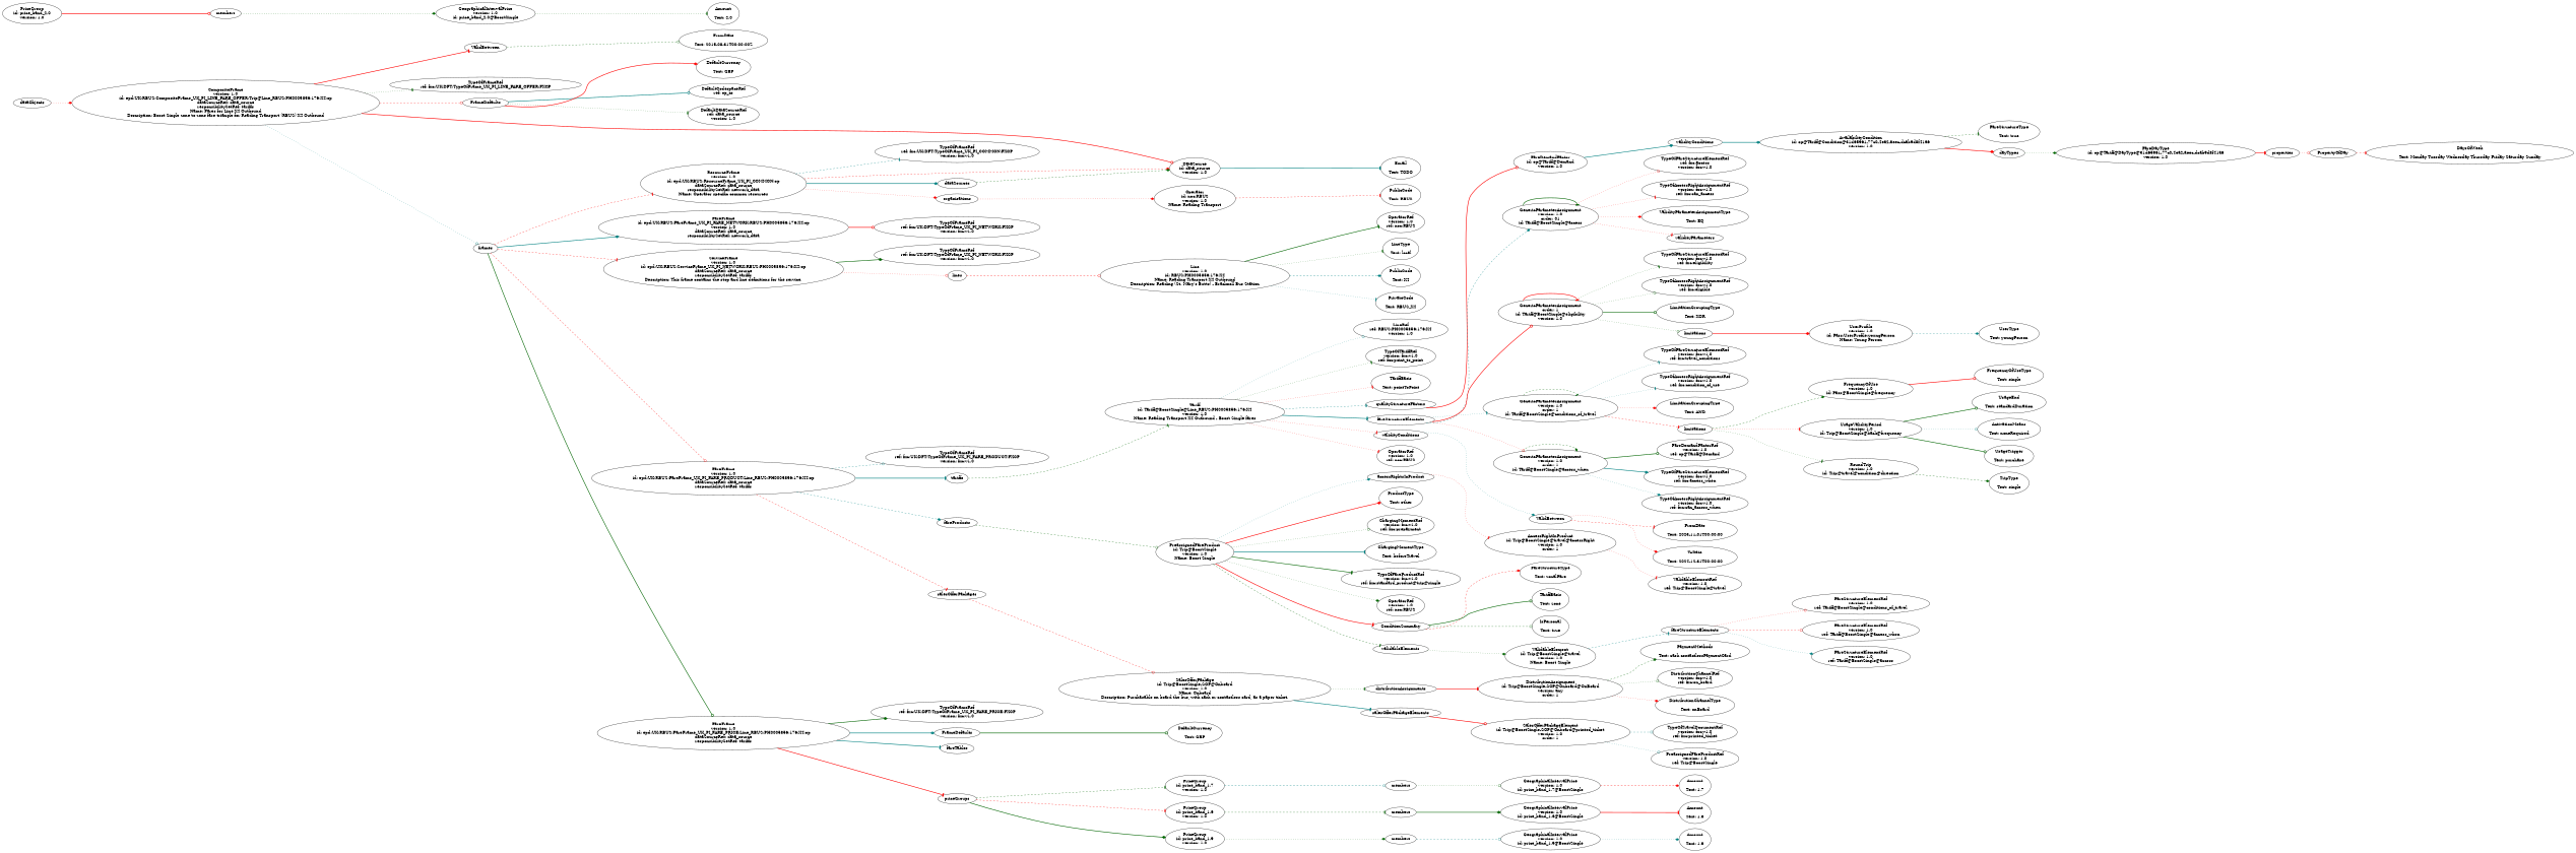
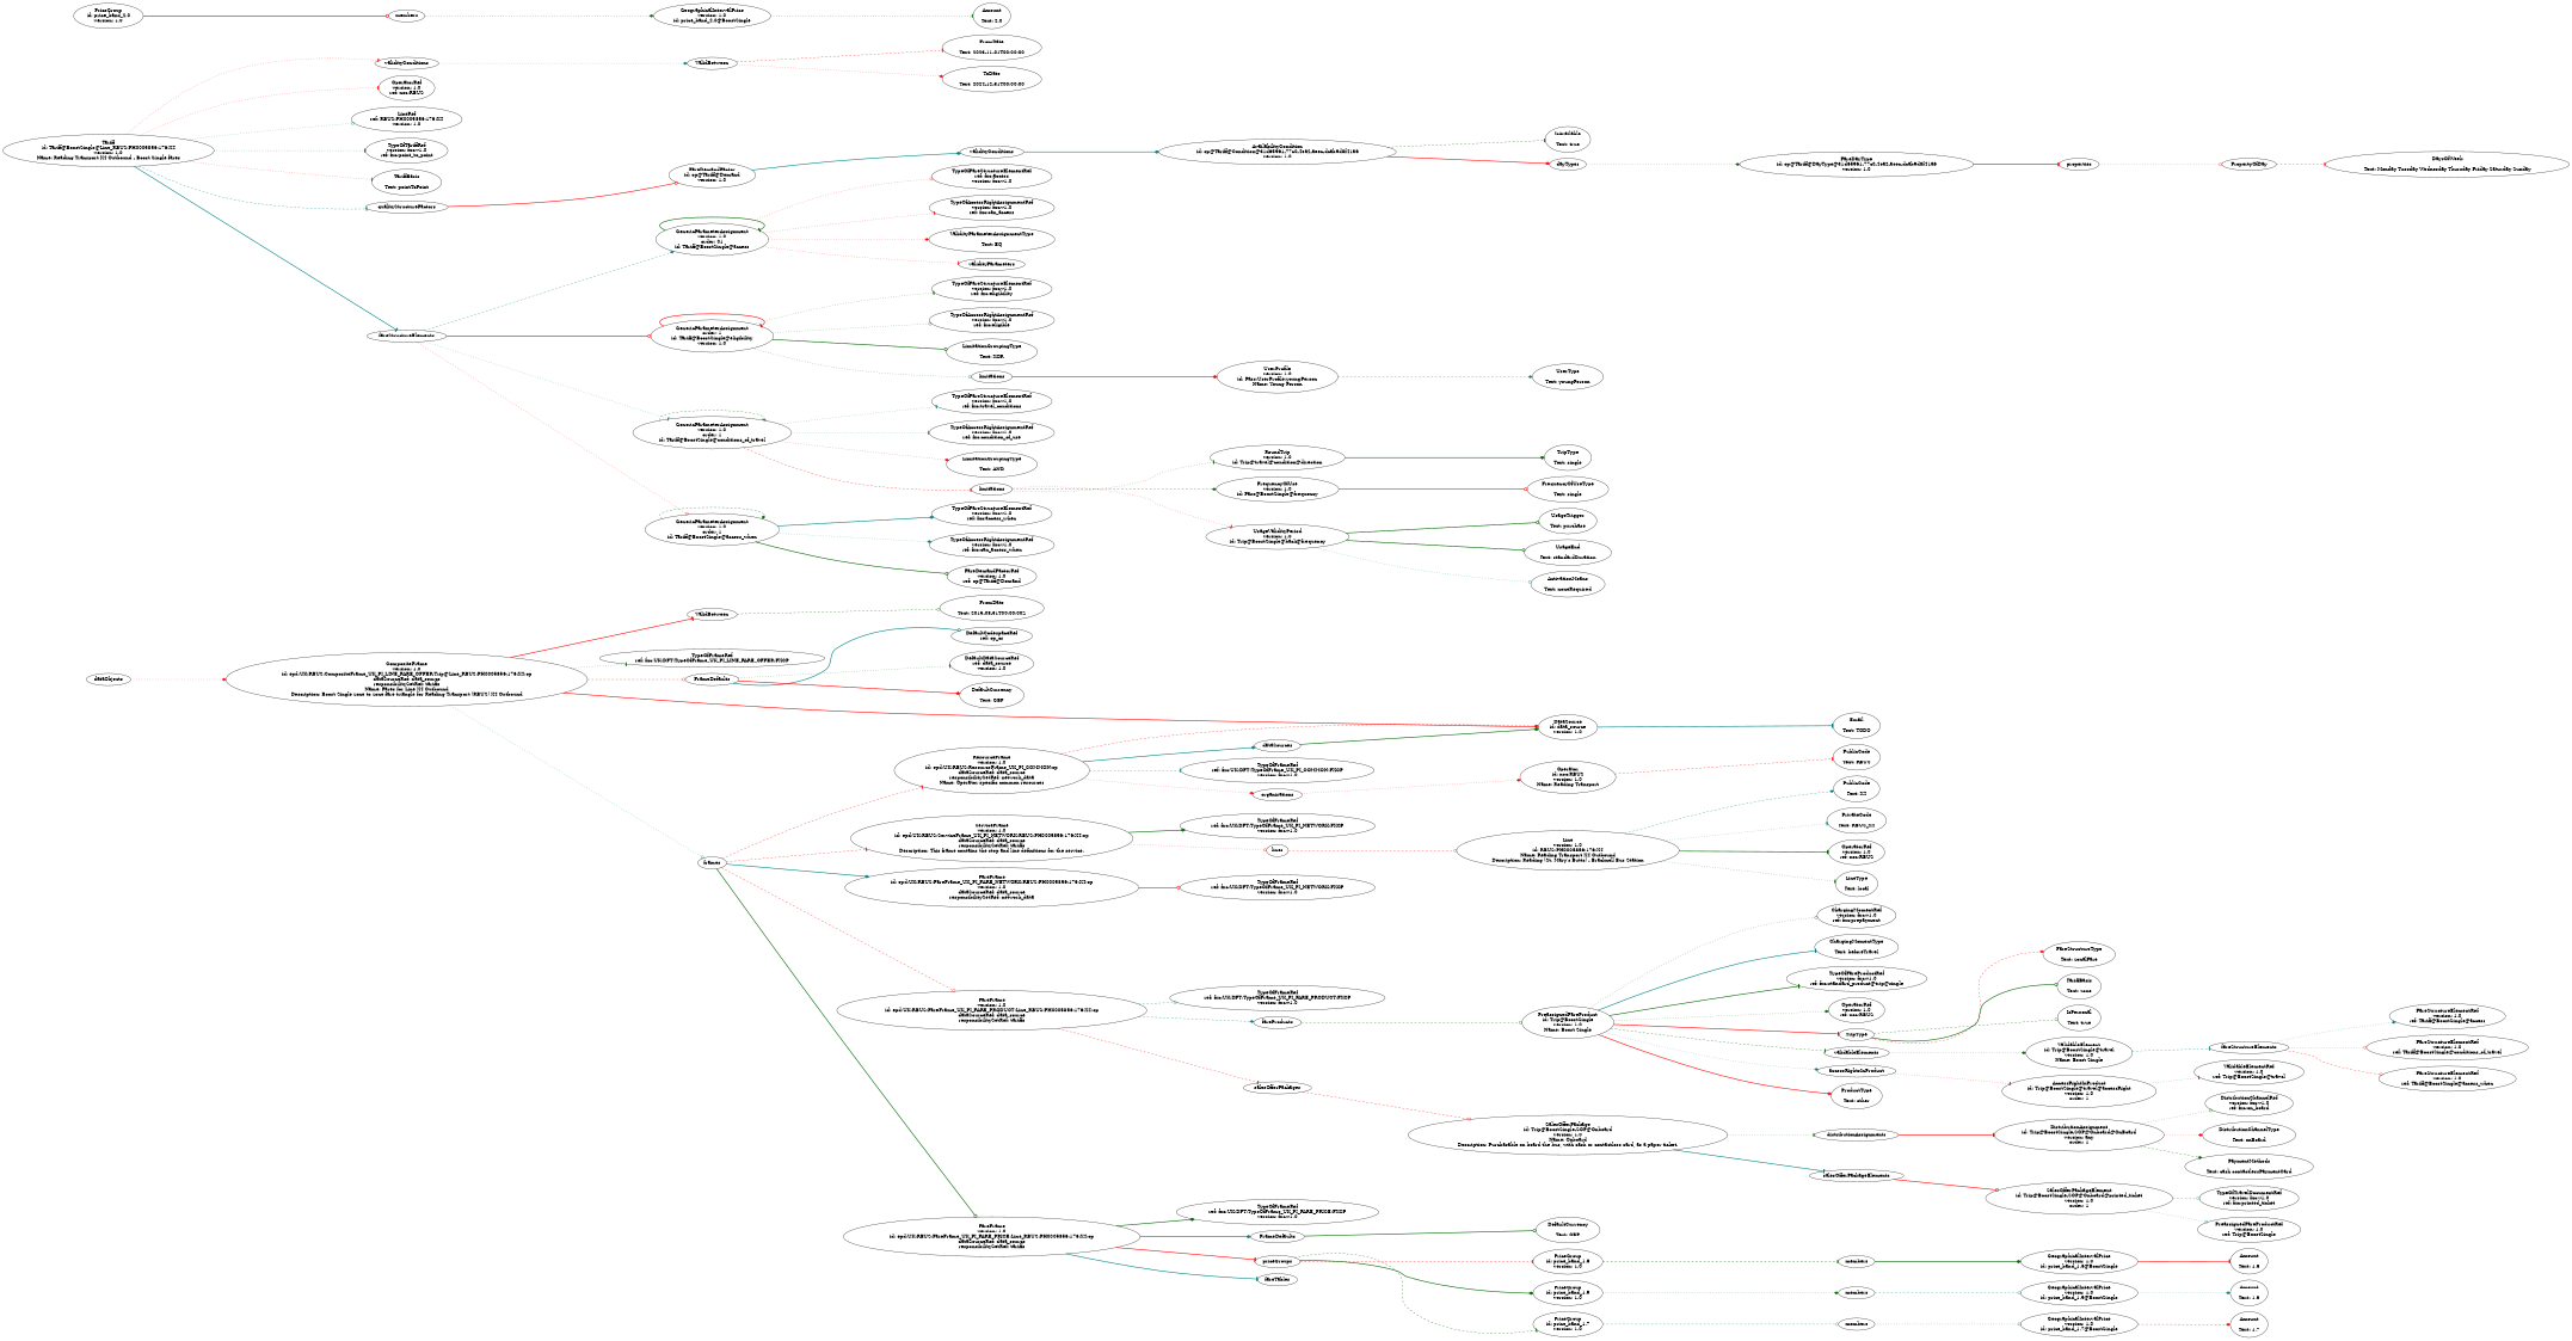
  digraph {
    rankdir=LR
    edge [arrowhead=tee color=red style=dotted]
    n1 [label=dataObjects]
    n2 [label="CompositeFrame\nversion: 1.0\nid: epd:UK:RBUS:CompositeFrame_UK_PI_LINE_FARE_OFFER:Trip@Line_RBUS:PH0005856:176:X4:op\ndataSourceRef: data_source\nresponsibilitySetRef: tariffs\nName: Fares for Line X4 Outbound\nDescription: Boost Single zone to zone fare triangle for Reading Transport (RBUS) X4 Outbound"]
    n3 [label=ValidBetween]
    n4 [label="TypeOfFrameRef\nref: fxc:UK:DFT:TypeOfFrame_UK_PI_LINE_FARE_OFFER:FXCP"]
    n5 [label=FrameDefaults]
    n6 [label=frames]
    n7 [label="DataSource\nid: data_source\nversion: 1.0"]
    n8 [label="FromDate\n\nText: 2015-08-31T00:00:00Z"]
    n9 [label="DefaultCodespaceRef\nref: op_cs"]
    n10 [label="DefaultDataSourceRef\nref: data_source\nversion: 1.0"]
    n11 [label="DefaultCurrency\n\nText: GBP"]
    n12 [label="ResourceFrame\nversion: 1.0\nid: epd:UK:RBUS:ResourceFrame_UK_PI_COMMON:op\ndataSourceRef: data_source\nresponsibilitySetRef: network_data\nName: Operator specific common resources"]
    n13 [label="ServiceFrame\nversion: 1.0\nid: epd:UK:RBUS:ServiceFrame_UK_PI_NETWORK:RBUS:PH0005856:176:X4:op\ndataSourceRef: data_source\nresponsibilitySetRef: tariffs\nDescription: This frame contains the stop and line definitions for the service."]
    n14 [label="FareFrame\nid: epd:UK:RBUS:FareFrame_UK_PI_FARE_NETWORK:RBUS:PH0005856:176:X4:op\nversion: 1.0\ndataSourceRef: data_source\nresponsibilitySetRef: network_data"]
    n15 [label="FareFrame\nversion: 1.0\nid: epd:UK:RBUS:FareFrame_UK_PI_FARE_PRODUCT:Line_RBUS:PH0005856:176:X4:op\ndataSourceRef: data_source\nresponsibilitySetRef: tariffs"]
    n16 [label="FareFrame\nversion: 1.0\nid: epd:UK:RBUS:FareFrame_UK_PI_FARE_PRICE:Line_RBUS:PH0005856:176:X4:op\ndataSourceRef: data_source\nresponsibilitySetRef: tariffs"]
    n17 [label="Email\n\nText: TODO"]
    n18 [label="TypeOfFrameRef\nref: fxc:UK:DFT:TypeOfFrame_UK_PI_COMMON:FXCP\nversion: fxc:v1.0"]
    n19 [label=dataSources]
    n20 [label=organisations]
    n21 [label="TypeOfFrameRef\nref: fxc:UK:DFT:TypeOfFrame_UK_PI_NETWORK:FXCP\nversion: fxc:v1.0"]
    n22 [label=lines]
    n23 [label="TypeOfFrameRef\nref: fxc:UK:DFT:TypeOfFrame_UK_PI_NETWORK:FXCP\nversion: fxc:v1.0"]
    n24 [label="TypeOfFrameRef\nref: fxc:UK:DFT:TypeOfFrame_UK_PI_FARE_PRODUCT:FXCP\nversion: fxc:v1.0"]
-   n25 [label=tariffs]
    n26 [label=fareProducts]
    n27 [label=salesOfferPackages]
    n28 [label="TypeOfFrameRef\nref: fxc:UK:DFT:TypeOfFrame_UK_PI_FARE_PRICE:FXCP\nversion: fxc:v1.0"]
    n29 [label=FrameDefaults]
    n30 [label=priceGroups]
    n31 [label=fareTables]
    n32 [label="Operator\nid: noc:RBUS\nversion: 1.0\nName: Reading Transport"]
    n33 [label="PublicCode\n\nText: RBUS"]
    n34 [label="Line\nversion: 1.0\nid: RBUS:PH0005856:176:X4\nName: Reading Transport X4 Outbound\nDescription: Reading (St. Mary's Butts) - Bracknell Bus Station"]
    n35 [label="PublicCode\n\nText: X4"]
    n36 [label="PrivateCode\n\nText: RBUS_X4"]
    n37 [label="OperatorRef\nversion: 1.0\nref: noc:RBUS"]
    n38 [label="LineType\n\nText: local"]
    n39 [label="Tariff\nid: Tariff@BoostSingle@Line_RBUS:PH0005856:176:X4\nversion: 1.0\nName: Reading Transport X4 Outbound - Boost Single fares"]
    n40 [label="PreassignedFareProduct\nid: Trip@BoostSingle\nversion: 1.0\nName: Boost Single"]
    n41 [label="SalesOfferPackage\nid: Trip@BoostSingle-SOP@Onboard\nversion: 1.0\nName: Onboard\nDescription: Purchasable on board the bus, with cash or contactless card, as a paper ticket."]
    n42 [label=validityConditions]
    n43 [label="OperatorRef\nversion: 1.0\nref: noc:RBUS"]
    n44 [label="LineRef\nref: RBUS:PH0005856:176:X4\nversion: 1.0"]
    n45 [label="TypeOfTariffRef\nversion: fxc:v1.0\nref: fxc:point_to_point"]
    n46 [label="TariffBasis\n\nText: pointToPoint"]
    n47 [label=qualityStructureFactors]
    n48 [label=fareStructureElements]
    n49 [label=ValidBetween]
    n50 [label="FareDemandFactor\nid: op@Tariff@Demand\nversion: 1.0"]
    n51 [label="GenericParameterAssignment\nversion: 1.0\norder: 01\nid: Tariff@BoostSingle@access"]
    n52 [label="GenericParameterAssignment\norder: 1\nid: Tariff@BoostSingle@eligibility\nversion: 1.0"]
    n53 [label="GenericParameterAssignment\nversion: 1.0\norder: 1\nid: Tariff@BoostSingle@conditions_of_travel"]
    n54 [label="GenericParameterAssignment\nversion: 1.0\norder: 1\nid: Tariff@BoostSingle@access_when"]
    n55 [label="FromDate\n\nText: 2023-11-01T00:00:00"]
    n56 [label="ToDate\n\nText: 2024-12-31T00:00:00"]
    n57 [label=validityConditions]
    n58 [label="AvailabilityCondition\nid: op@Tariff@Condition@31d65961-77c0-4ea2-aeec-dcab9d8f41a6\nversion: 1.0"]
-   n59 [label="FareStructureType\n\nText: true"]
+   n59 [label="IsAvailable\n\nText: true"]
    n60 [label=dayTypes]
    n61 [label="FareDayType\nid: op@Tariff@DayType@31d65961-77c0-4ea2-aeec-dcab9d8f41a6\nversion: 1.0"]
    n62 [label=properties]
    n63 [label=PropertyOfDay]
    n64 [label="DaysOfWeek\n\nText: Monday Tuesday Wednesday Thursday Friday Saturday Sunday"]
    n65 [label="TypeOfFareStructureElementRef\nref: fxc:access\nversion: fxc:v1.0"]
    n66 [label="TypeOfAccessRightAssignmentRef\nversion: fxc:v1.0\nref: fxc:can_access"]
    n67 [label="ValidityParameterAssignmentType\n\nText: EQ"]
    n68 [label=validityParameters]
    n69 [label="TypeOfFareStructureElementRef\nversion: fxc:v1.0\nref: fxc:eligibility"]
    n70 [label="TypeOfAccessRightAssignmentRef\nversion: fxc:v1.0\nref: fxc:eligible"]
    n71 [label="LimitationGroupingType\n\nText: XOR"]
    n72 [label=limitations]
    n73 [label="TypeOfFareStructureElementRef\nversion: fxc:v1.0\nref: fxc:travel_conditions"]
    n74 [label="TypeOfAccessRightAssignmentRef\nversion: fxc:v1.0\nref: fxc:condition_of_use"]
    n75 [label="LimitationGroupingType\n\nText: AND"]
    n76 [label=limitations]
    n77 [label="TypeOfFareStructureElementRef\nversion: fxc:v1.0\nref: fxc:access_when"]
    n78 [label="TypeOfAccessRightAssignmentRef\nversion: fxc:v1.0\nref: fxc:can_access_when"]
    n79 [label="FareDemandFactorRef\nversion: 1.0\nref: op@Tariff@Demand"]
    n80 [label="UserProfile\nversion: 1.0\nid: Pass:UserProfile:youngPerson\nName: Young Person"]
    n81 [label="UserType\n\nText: youngPerson"]
    n82 [label="RoundTrip\nversion: 1.0\nid: Trip@travel@condition@direction"]
    n83 [label="FrequencyOfUse\nversion: 1.0\nid: Pass@BoostSingle@frequency"]
    n84 [label="UsageValidityPeriod\nversion: 1.0\nid: Trip@BoostSingle@back@frequency"]
    n85 [label="TripType\n\nText: single"]
    n86 [label="FrequencyOfUseType\n\nText: single"]
    n87 [label="UsageTrigger\n\nText: purchase"]
    n88 [label="UsageEnd\n\nText: standardDuration"]
    n89 [label="ActivationMeans\n\nText: noneRequired"]
    n90 [label="ChargingMomentRef\nversion: fxc:v1.0\nref: fxc:prepayment"]
    n91 [label="ChargingMomentType\n\nText: beforeTravel"]
    n92 [label="TypeOfFareProductRef\nversion: fxc:v1.0\nref: fxc:standard_product@trip@single"]
    n93 [label="OperatorRef\nversion: 1.0\nref: noc:RBUS"]
-   n94 [label=ConditionSummary]
+   n94 [label=TripType]
    n95 [label=validableElements]
    n96 [label=accessRightsInProduct]
    n97 [label="ProductType\n\nText: other"]
    n98 [label="FareStructureType\n\nText: zonalFare"]
    n99 [label="TariffBasis\n\nText: zone"]
    n100 [label="IsPersonal\n\nText: true"]
    n101 [label="ValidableElement\nid: Trip@BoostSingle@travel\nversion: 1.0\nName: Boost Single"]
    n102 [label="AccessRightInProduct\nid: Trip@BoostSingle@travel@accessRight\nversion: 1.0\norder: 1"]
    n103 [label=fareStructureElements]
    n104 [label="FareStructureElementRef\nversion: 1.0\nref: Tariff@BoostSingle@access"]
    n105 [label="FareStructureElementRef\nversion: 1.0\nref: Tariff@BoostSingle@conditions_of_travel"]
    n106 [label="FareStructureElementRef\nversion: 1.0\nref: Tariff@BoostSingle@access_when"]
    n107 [label="ValidableElementRef\nversion: 1.0\nref: Trip@BoostSingle@travel"]
    n108 [label=distributionAssignments]
    n109 [label=salesOfferPackageElements]
    n110 [label="DistributionAssignment\nid: Trip@BoostSingle-SOP@Onboard@OnBoard\nversion: any\norder: 1"]
    n111 [label="SalesOfferPackageElement\nid: Trip@BoostSingle-SOP@Onboard@printed_ticket\nversion: 1.0\norder: 1"]
    n112 [label="DistributionChannelRef\nversion: fxc:v1.0\nref: fxc:on_board"]
    n113 [label="DistributionChannelType\n\nText: onBoard"]
    n114 [label="PaymentMethods\n\nText: cash contactlessPaymentCard"]
    n115 [label="TypeOfTravelDocumentRef\nversion: fxc:v1.0\nref: fxc:printed_ticket"]
    n116 [label="PreassignedFareProductRef\nversion: 1.0\nref: Trip@BoostSingle"]
    n117 [label="DefaultCurrency\n\nText: GBP"]
    n118 [label="PriceGroup\nid: price_band_1.6\nversion: 1.0"]
    n119 [label="PriceGroup\nid: price_band_1.9\nversion: 1.0"]
    n120 [label="PriceGroup\nid: price_band_1.7\nversion: 1.0"]
    n121 [label="PriceGroup\nid: price_band_2.0\nversion: 1.0"]
    n122 [label=members]
    n123 [label=members]
    n124 [label=members]
    n125 [label=members]
    n126 [label="GeographicalIntervalPrice\nversion: 1.0\nid: price_band_2.0@BoostSingle"]
    n127 [label="Amount\n\nText: 2.0"]
    n128 [label="GeographicalIntervalPrice\nversion: 1.0\nid: price_band_1.6@BoostSingle"]
    n129 [label="Amount\n\nText: 1.6"]
    n130 [label="GeographicalIntervalPrice\nversion: 1.0\nid: price_band_1.9@BoostSingle"]
    n131 [label="Amount\n\nText: 1.9"]
    n132 [label="GeographicalIntervalPrice\nversion: 1.0\nid: price_band_1.7@BoostSingle"]
    n133 [label="Amount\n\nText: 1.7"]
    n1 -> n2 [arrowhead=diamond]
    n2 -> n3 [style=bold]
    n2 -> n4 [color=darkgreen]
    n2 -> n5 [arrowhead=odot style=dashed]
    n2 -> n6 [arrowhead=odot color=teal]
    n2 -> n7 [arrowhead=odot style=bold]
    n3 -> n8 [arrowhead=odot color=darkgreen style=dashed]
    n5 -> n9 [arrowhead=odot color=teal style=bold]
    n5 -> n10 [color=darkgreen]
    n5 -> n11 [arrowhead=diamond style=bold]
    n6 -> n12 [style=dashed]
    n6 -> n13 [style=dashed]
    n6 -> n14 [arrowhead=diamond color=teal style=bold]
    n6 -> n15 [arrowhead=odot style=dashed]
    n6 -> n16 [arrowhead=odot color=darkgreen style=bold]
    n7 -> n17 [color=teal style=bold]
    n12 -> n7 [arrowhead=diamond style=dashed]
    n12 -> n18 [color=teal style=dashed]
    n12 -> n19 [arrowhead=diamond color=teal style=bold]
    n12 -> n20 [arrowhead=diamond]
    n13 -> n21 [arrowhead=diamond color=darkgreen style=bold]
    n13 -> n22 [arrowhead=odot]
    n14 -> n23 [arrowhead=odot style=bold]
    n15 -> n24 [arrowhead=odot color=teal style=dashed]
-   n15 -> n25 [color=teal style=bold]
    n15 -> n26 [arrowhead=diamond color=teal style=dashed]
    n15 -> n27 [style=dashed]
    n16 -> n28 [arrowhead=diamond color=darkgreen style=bold]
    n16 -> n29 [arrowhead=diamond color=teal style=bold]
    n16 -> n30 [style=bold]
    n16 -> n31 [color=teal style=bold]
-   n19 -> n7 [arrowhead=diamond color=darkgreen style=dashed]
+   n19 -> n7 [arrowhead=diamond color=darkgreen style=bold]
    n20 -> n32 [arrowhead=diamond]
    n22 -> n34 [arrowhead=odot style=dashed]
-   n25 -> n39 [color=darkgreen style=dashed]
    n26 -> n40 [arrowhead=odot color=darkgreen style=dashed]
    n27 -> n41 [arrowhead=odot style=dashed]
    n29 -> n117 [arrowhead=odot color=darkgreen style=bold]
    n30 -> n118 [style=dashed]
    n30 -> n119 [arrowhead=diamond color=darkgreen style=bold]
    n30 -> n120 [color=darkgreen style=dashed]
    n32 -> n33 [style=dashed]
    n34 -> n35 [arrowhead=diamond color=teal style=dashed]
    n34 -> n36 [color=teal]
    n34 -> n37 [color=darkgreen style=bold]
    n34 -> n38 [color=darkgreen]
    n39 -> n42
    n39 -> n43
    n39 -> n44 [arrowhead=odot color=teal]
    n39 -> n45 [color=darkgreen]
    n39 -> n46
    n39 -> n47 [color=teal style=dashed]
    n39 -> n48 [color=teal style=bold]
    n40 -> n90 [arrowhead=odot color=darkgreen]
    n40 -> n91 [color=teal style=bold]
    n40 -> n92 [color=darkgreen style=bold]
    n40 -> n93 [arrowhead=diamond color=darkgreen]
    n40 -> n94 [style=bold]
    n40 -> n95 [color=darkgreen style=dashed]
    n40 -> n96 [arrowhead=diamond color=teal]
    n40 -> n97 [arrowhead=diamond style=bold]
    n41 -> n108 [color=darkgreen]
    n41 -> n109 [color=teal style=bold]
    n42 -> n49 [arrowhead=diamond color=teal]
    n47 -> n50 [arrowhead=odot style=bold]
    n48 -> n51 [arrowhead=diamond color=teal style=dashed]
    n48 -> n52 [arrowhead=odot style=bold]
    n48 -> n53 [color=teal]
    n48 -> n54 [arrowhead=odot]
    n49 -> n55 [style=dashed]
    n49 -> n56 [arrowhead=diamond]
    n50 -> n57 [arrowhead=diamond color=teal style=bold]
    n51 -> n51 [color=darkgreen style=bold]
    n51 -> n65 [arrowhead=odot]
    n51 -> n66
    n51 -> n67 [arrowhead=diamond]
    n51 -> n68
    n52 -> n52 [style=bold]
    n52 -> n69 [color=darkgreen]
    n52 -> n70 [arrowhead=odot color=darkgreen]
    n52 -> n71 [arrowhead=odot color=darkgreen style=bold]
    n52 -> n72 [arrowhead=odot color=darkgreen]
    n53 -> n53 [color=darkgreen style=dashed]
    n53 -> n73 [color=teal]
    n53 -> n74 [color=teal]
    n53 -> n75 [arrowhead=diamond]
    n53 -> n76 [style=dashed]
    n54 -> n54 [arrowhead=diamond color=darkgreen style=dashed]
    n54 -> n77 [arrowhead=diamond color=teal style=bold]
    n54 -> n78 [arrowhead=diamond color=teal]
    n54 -> n79 [arrowhead=odot color=darkgreen style=bold]
    n57 -> n58 [arrowhead=diamond color=teal style=bold]
    n58 -> n59 [color=darkgreen style=dashed]
    n58 -> n60 [arrowhead=diamond style=bold]
    n60 -> n61 [arrowhead=diamond color=darkgreen]
    n61 -> n62 [style=bold]
    n62 -> n63 [arrowhead=odot]
    n63 -> n64 [style=dashed]
    n72 -> n80 [arrowhead=diamond style=bold]
    n76 -> n82 [color=darkgreen]
    n76 -> n83 [arrowhead=diamond color=darkgreen style=dashed]
    n76 -> n84
    n80 -> n81 [arrowhead=diamond color=teal style=dashed]
-   n82 -> n85 [arrowhead=diamond color=darkgreen style=dashed]
+   n82 -> n85 [arrowhead=diamond color=darkgreen style=bold]
    n83 -> n86 [arrowhead=odot style=bold]
    n84 -> n87 [arrowhead=odot color=darkgreen style=bold]
    n84 -> n88 [arrowhead=odot color=darkgreen style=bold]
    n84 -> n89 [arrowhead=odot color=teal]
    n94 -> n98 [arrowhead=diamond style=dashed]
    n94 -> n99 [arrowhead=odot color=darkgreen style=bold]
    n94 -> n100 [arrowhead=odot color=darkgreen style=dashed]
    n95 -> n101 [arrowhead=diamond color=darkgreen]
    n96 -> n102
    n101 -> n103 [color=teal style=dashed]
    n102 -> n107
    n103 -> n104 [arrowhead=diamond color=teal]
    n103 -> n105 [arrowhead=odot]
    n103 -> n106 [arrowhead=odot style=dashed]
    n108 -> n110 [style=bold]
    n109 -> n111 [arrowhead=odot style=bold]
    n110 -> n112 [arrowhead=odot color=darkgreen]
    n110 -> n113 [arrowhead=diamond]
    n110 -> n114 [arrowhead=diamond color=darkgreen style=dashed]
    n111 -> n115 [arrowhead=odot color=teal style=dashed]
    n111 -> n116 [arrowhead=odot color=teal]
    n118 -> n123 [color=darkgreen style=dashed]
    n119 -> n124 [arrowhead=diamond color=darkgreen]
    n120 -> n125 [arrowhead=odot color=teal style=dashed]
    n121 -> n122 [arrowhead=odot style=bold]
    n122 -> n126 [arrowhead=diamond color=darkgreen]
    n123 -> n128 [arrowhead=diamond color=darkgreen style=bold]
    n124 -> n130 [arrowhead=odot color=teal style=dashed]
    n125 -> n132 [arrowhead=odot color=darkgreen]
    n126 -> n127 [color=darkgreen]
    n128 -> n129 [style=bold]
    n130 -> n131 [arrowhead=diamond color=teal]
    n132 -> n133 [arrowhead=diamond style=dashed]
  }
